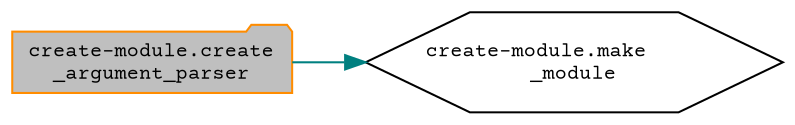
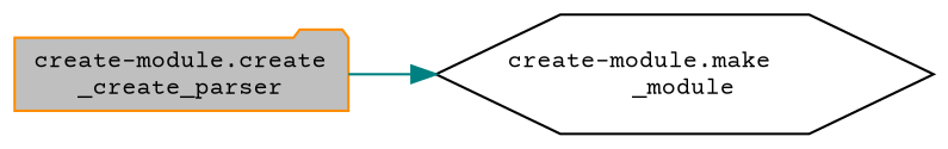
  digraph {
    rankdir=LR
    fontname="Courier Prime"
    node [fontname="Courier Prime" fontsize=10 style=filled]
-   n1 [color=darkorange fillcolor=grey75 fontcolor=black height=0.2 label="create-module.create\l_argument_parser" shape=folder width=0.4]
+   n1 [color=darkorange fillcolor=grey75 fontcolor=black height=0.2 label="create-module.create\l_create_parser" shape=folder width=0.4]
    n2 [color=black fillcolor=white height=0.2 label="create-module.make\l_module" shape=hexagon width=0.4]
    n1 -> n2 [color=teal fontname="Courier Prime" fontsize=10 labelfontname=Helvetica labelfontsize=10 style=solid]
  }
